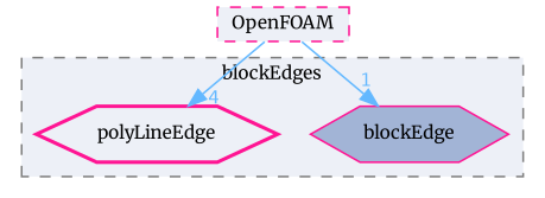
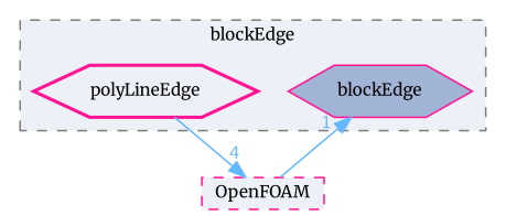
  digraph {
    compound=true
    fontname=Merriweather
    node [color=deeppink fillcolor="#edf0f7" fontname=Merriweather fontsize=10 shape=hexagon]
    edge [color=steelblue1 fontcolor=steelblue1 fontname=Merriweather fontsize=10 labeldistance=1.5 labelfontname=Helvetica labelfontsize=10 style=solid]
    n1 [fillcolor="#a2b4d6" height=0.2 label=blockEdge style=filled width=0.4]
    n2 [height=0.2 label=polyLineEdge style="filled,bold" width=0.4]
    n3 [height=0.2 label=OpenFOAM shape=box style="filled,dashed" width=0.4]
    subgraph cluster_1 {
      bgcolor="#edf0f7"
      fontsize=10
-     label=blockEdges
+     label=blockEdge
      pencolor=grey50
      style="filled,dashed"
      n1
      n2
    }
-   n3 -> n2 [headlabel=4]
+   n2 -> n3 [headlabel=4]
    n3 -> n1 [headlabel=1]
  }
